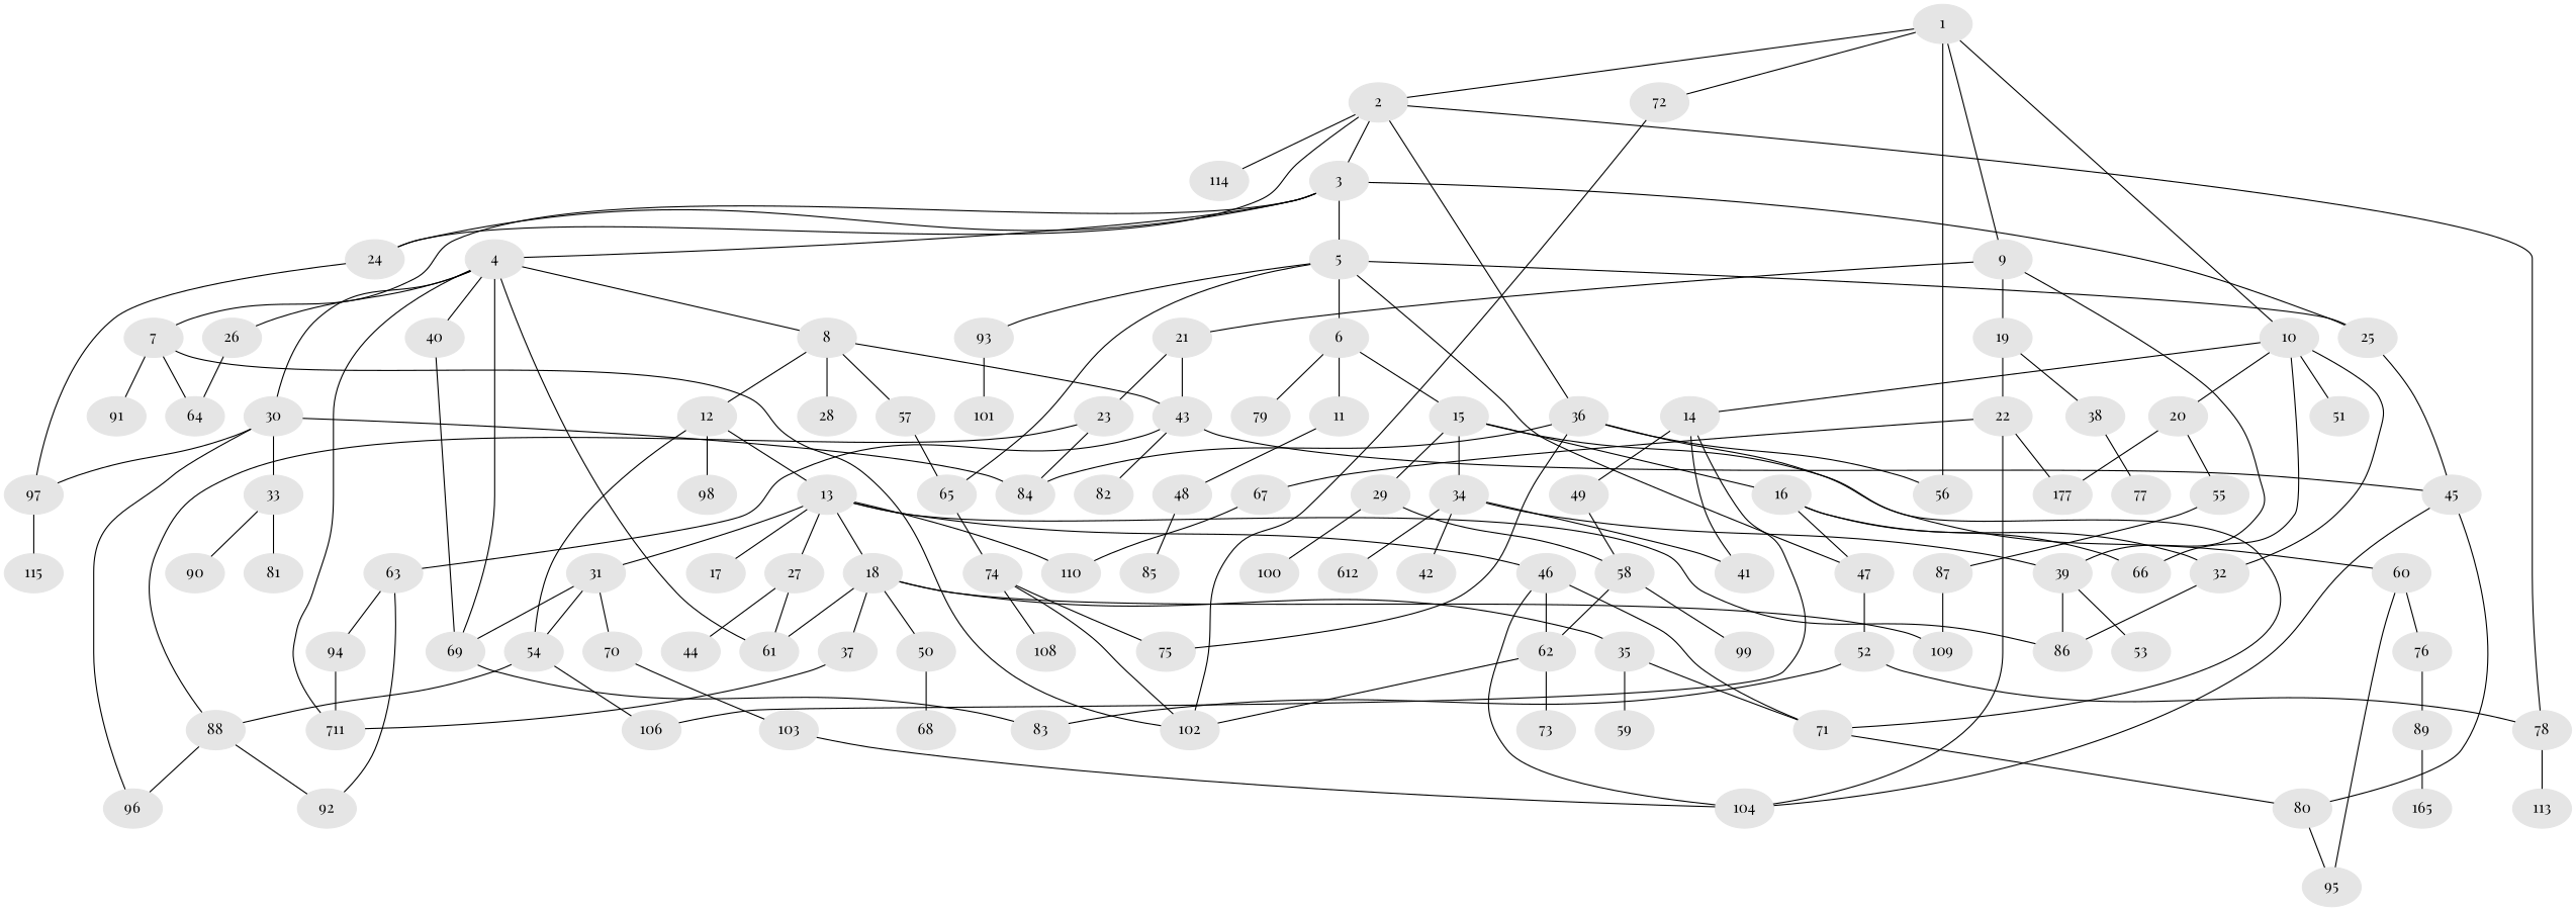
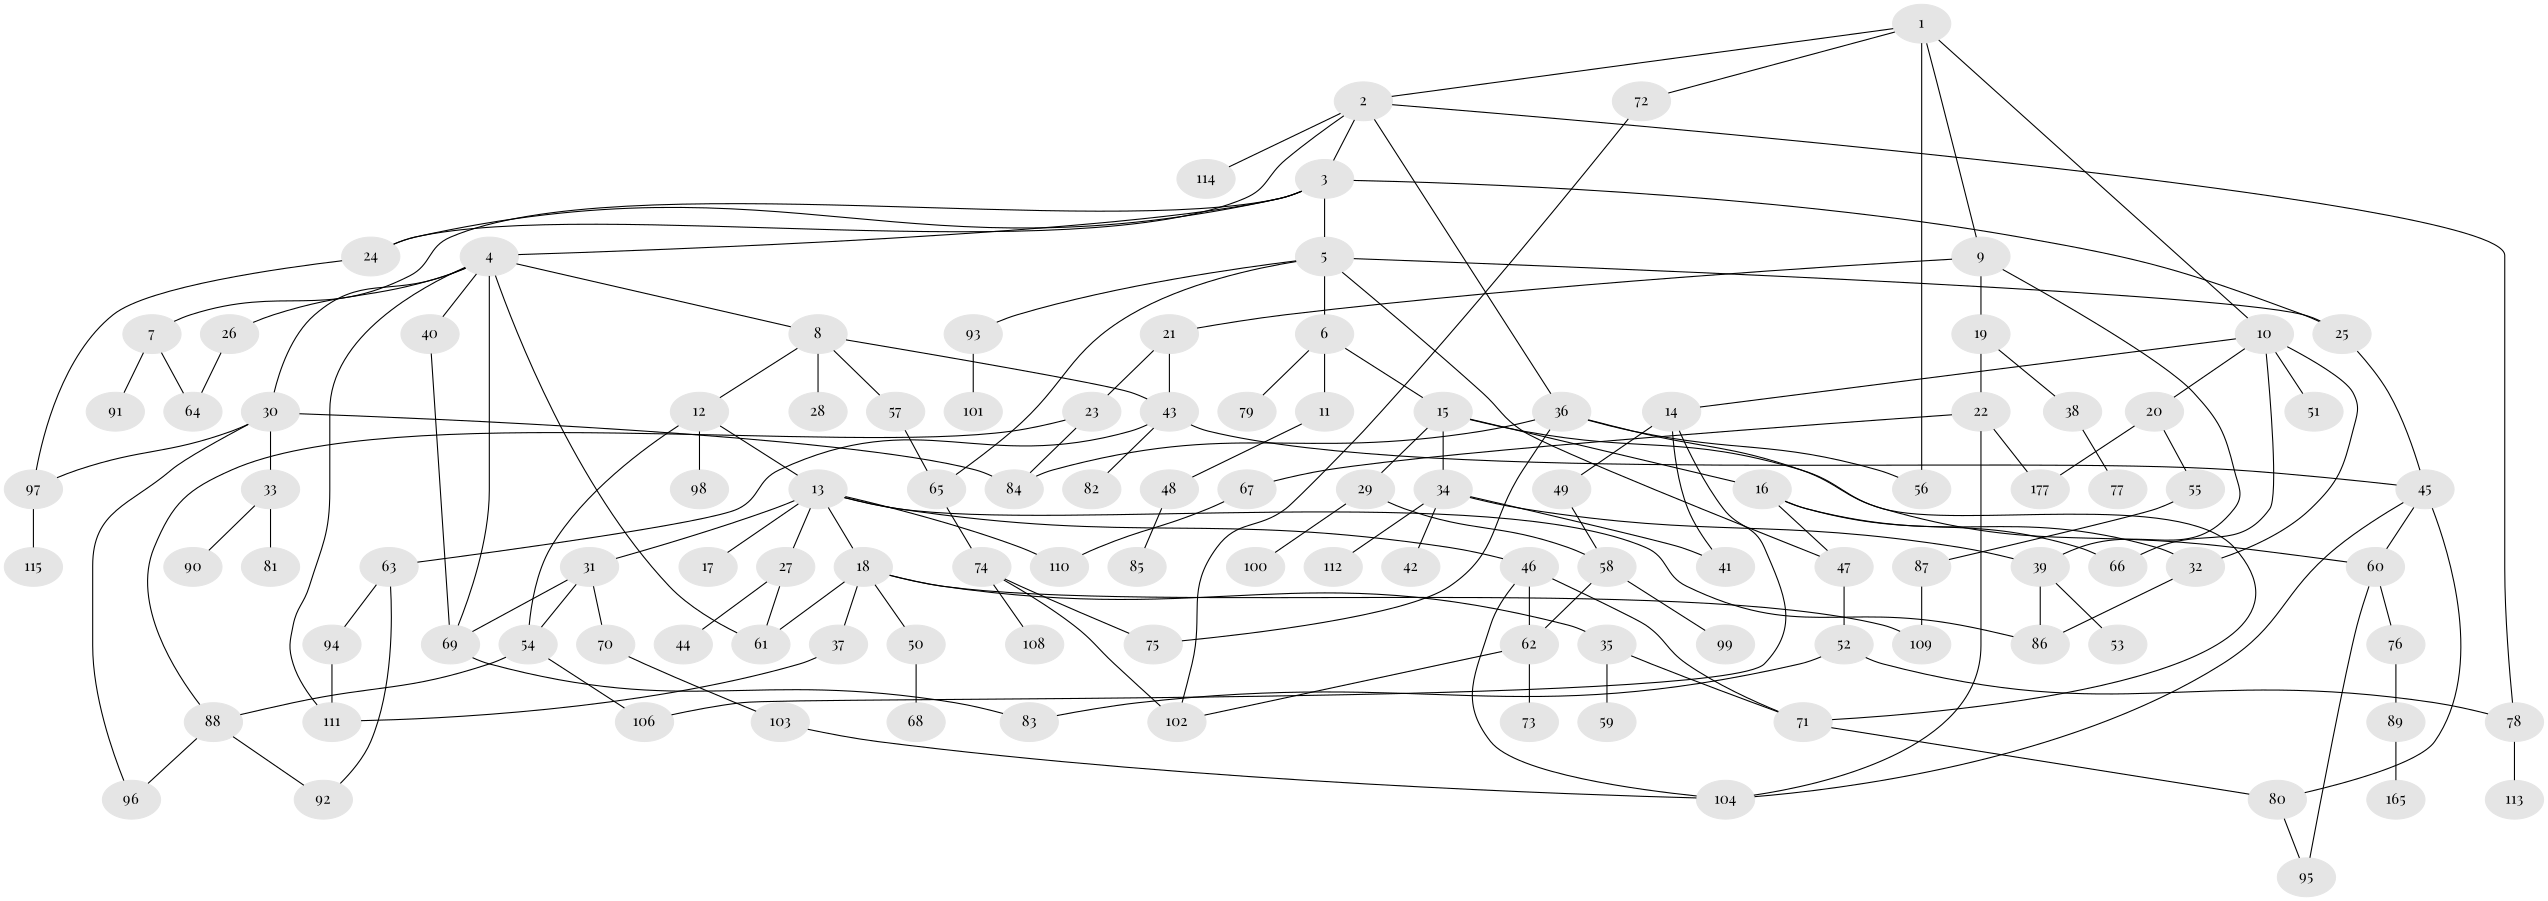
  graph {
    fontname="Playfair Display"
    node [color=gray90 fontname="Playfair Display" style=filled]
    edge [fontname="Playfair Display"]
    1
    2
    9
    10
    56
    72
    3
    24
    36
    78
    114
    19
    21
    39
    14
    20
    32
    51
    66
    102
    4
    5
    7
    25
    97
    84
    71
    75
    113
    8
    26
    30
    40
    61
    69
-   111 [label=711]
+   111
    6
    47
    65
    93
    64
    91
    45
    12
    28
    43
    57
    33
    96
    83
    11
    15
    79
    52
    74
    101
    48
    16
    29
    34
    60
    13
    54
    98
    63
    82
    22
    38
    23
    86
    53
    41
    49
    106
    55
    n76 [label=177]
    85
    17
    18
    27
    31
    46
    110
    88
    35
    37
    50
    109
    44
    70
    104
    62
    58
    100
    42
-   112 [label=612]
+   112
    76
    95
    59
    68
    67
    77
    87
    92
    115
    80
    99
    81
    90
    103
    94
    73
    89
    108
    n115 [label=165]
    1 -- 2
    1 -- 9
    1 -- 10
    1 -- 56
    1 -- 72
    2 -- 3
    2 -- 24
    2 -- 36
    2 -- 78
    2 -- 114
    9 -- 19
    9 -- 21
    9 -- 39
    10 -- 14
    10 -- 20
    10 -- 32
    10 -- 51
    10 -- 66
    72 -- 102
    3 -- 24
    3 -- 4
    3 -- 5
    3 -- 7
    3 -- 25
    24 -- 97
    36 -- 56
    36 -- 84
    36 -- 71
    36 -- 75
    78 -- 113
    19 -- 22
    19 -- 38
    21 -- 43
    21 -- 23
    39 -- 86
    39 -- 53
    14 -- 41
    14 -- 49
    14 -- 106
    20 -- 55
    20 -- n76
    32 -- 86
    4 -- 8
    4 -- 26
    4 -- 30
    4 -- 40
    4 -- 61
    4 -- 69
    4 -- 111
    5 -- 25
    5 -- 6
    5 -- 47
    5 -- 65
    5 -- 93
-   7 -- 102
    7 -- 64
    7 -- 91
    25 -- 45
    97 -- 115
    71 -- 80
    8 -- 12
    8 -- 28
    8 -- 43
    8 -- 57
    26 -- 64
    30 -- 97
    30 -- 84
    30 -- 33
    30 -- 96
    40 -- 69
    69 -- 83
    6 -- 11
    6 -- 15
    6 -- 79
    47 -- 52
    65 -- 74
    93 -- 101
+   45 -- 60
    45 -- 104
    45 -- 80
    12 -- 13
    12 -- 54
    12 -- 98
    43 -- 45
    43 -- 63
    43 -- 82
    57 -- 65
    33 -- 81
    33 -- 90
    11 -- 48
    15 -- 16
    15 -- 29
    15 -- 34
    15 -- 60
    52 -- 78
    52 -- 83
    74 -- 102
    74 -- 75
    74 -- 108
    48 -- 85
    16 -- 32
    16 -- 66
    16 -- 47
    29 -- 58
    29 -- 100
    34 -- 39
    34 -- 41
    34 -- 42
    34 -- 112
    60 -- 76
    60 -- 95
    13 -- 86
    13 -- 17
    13 -- 18
    13 -- 27
    13 -- 31
    13 -- 46
    13 -- 110
    54 -- 106
    54 -- 88
    63 -- 92
    63 -- 94
    22 -- n76
    22 -- 104
    22 -- 67
    38 -- 77
    23 -- 84
    23 -- 88
    49 -- 58
    55 -- 87
    18 -- 61
    18 -- 35
    18 -- 37
    18 -- 50
    18 -- 109
    27 -- 61
    27 -- 44
    31 -- 69
    31 -- 54
    31 -- 70
    46 -- 71
    46 -- 104
    46 -- 62
    88 -- 96
    88 -- 92
    35 -- 71
    35 -- 59
    37 -- 111
    50 -- 68
    70 -- 103
    62 -- 102
    62 -- 73
    58 -- 62
    58 -- 99
    76 -- 89
    67 -- 110
    87 -- 109
    80 -- 95
    103 -- 104
    94 -- 111
    89 -- n115
  }
